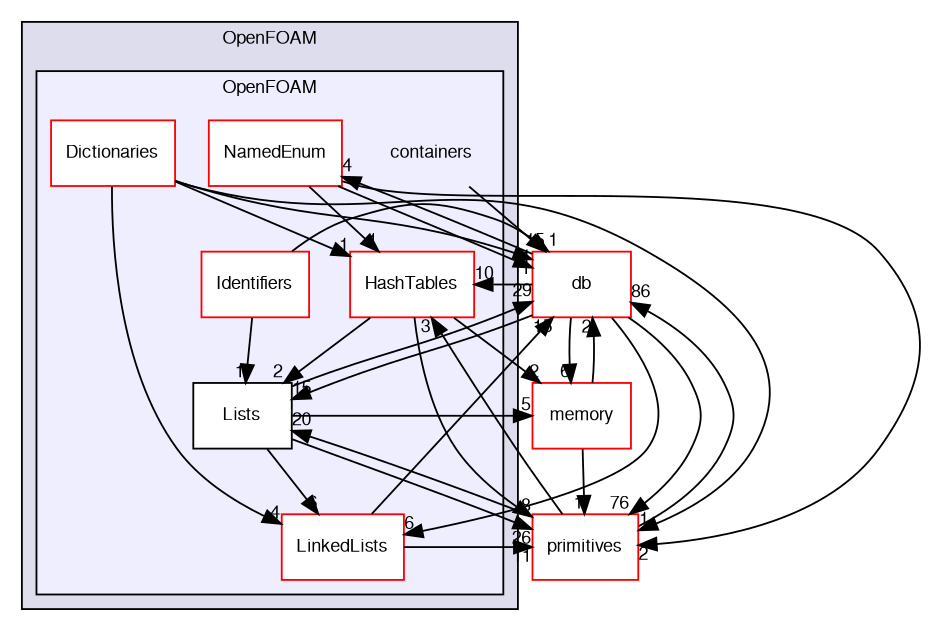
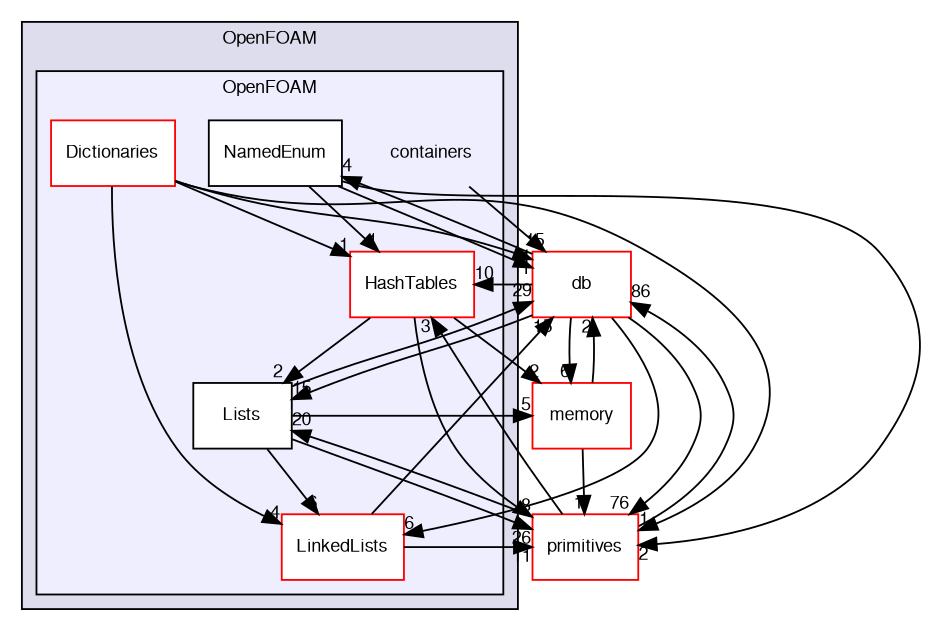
  digraph {
    compound=true
    node [color=red fontname=FreeSans fontsize=10 shape=box fillcolor=white style=filled]
    edge [headlabel=1 labeldistance=1.5 labelfontname=FreeSans labelfontsize=10]
    n1 [label=containers shape=plaintext fillcolor="" style=""]
    n2 [label=Dictionaries]
    n3 [label=HashTables]
-   n4 [label=Identifiers]
    n5 [label=LinkedLists]
    n6 [color=black label=Lists]
-   n7 [label=NamedEnum]
+   n7 [color=black label=NamedEnum]
    n8 [label=db fillcolor="" style=""]
    n9 [label=primitives fillcolor="" style=""]
    n10 [label=memory fillcolor="" style=""]
    subgraph cluster_1 {
      bgcolor="#ddddee"
      fontname=FreeSans
      fontsize=10
      label=OpenFOAM
      pencolor=black
      subgraph cluster_2 {
        bgcolor="#eeeeff"
        fontname=FreeSans
        fontsize=10
        label=OpenFOAM
        pencolor=black
        n1
        n2
        n3
-       n4
        n5
        n6
        n7
      }
    }
    n1 -> n8 [headlabel=15]
    n2 -> n3
    n2 -> n5 [headlabel=4]
    n2 -> n8
    n2 -> n9
    n3 -> n6 [headlabel=2]
    n3 -> n9 [headlabel=8]
    n3 -> n10 [headlabel=2]
-   n4 -> n6
-   n4 -> n8
    n5 -> n8 [headlabel=15]
    n5 -> n9 [headlabel=11]
    n6 -> n5 [headlabel=6]
    n6 -> n8 [headlabel=29]
    n6 -> n9 [headlabel=26]
    n6 -> n10 [headlabel=5]
    n7 -> n3
    n7 -> n8
    n7 -> n9 [headlabel=2]
    n8 -> n3 [headlabel=10]
    n8 -> n5 [headlabel=6]
    n8 -> n6 [headlabel=15]
    n8 -> n7 [headlabel=4]
    n8 -> n9 [headlabel=76]
    n8 -> n10 [headlabel=6]
    n9 -> n3 [headlabel=3]
    n9 -> n6 [headlabel=20]
    n9 -> n8 [headlabel=86]
    n10 -> n8 [headlabel=2]
    n10 -> n9
  }
